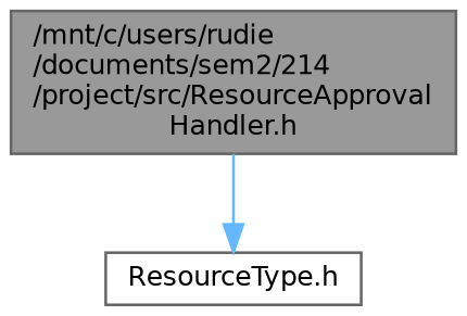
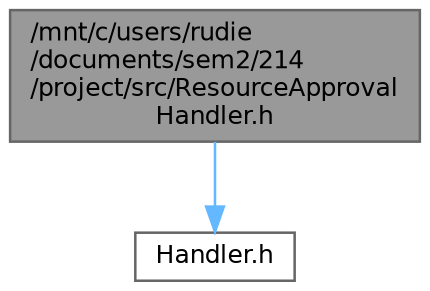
  digraph {
    node [fontname=Helvetica fontsize=10 shape=box style=filled]
    n1 [color=gray40 fillcolor=grey60 fontcolor=black height=0.2 label="/mnt/c/users/rudie\l/documents/sem2/214\l/project/src/ResourceApproval\lHandler.h" width=0.4]
-   n2 [color=grey40 fillcolor=white height=0.2 label="ResourceType.h" width=0.4]
+   n2 [color=grey40 fillcolor=white height=0.2 label="Handler.h" width=0.4]
    n1 -> n2 [color=steelblue1 fontname=Helvetica fontsize=10 labelfontname=Helvetica labelfontsize=10 style=solid]
  }
